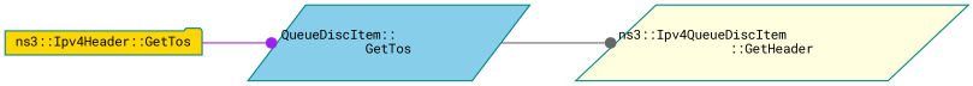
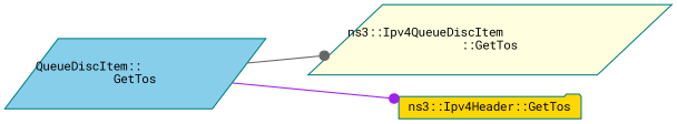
  digraph {
    fontname="Roboto Mono"
    rankdir=LR
    node [color=teal fontname="Roboto Mono" fontsize=10 shape=parallelogram style=filled]
    edge [arrowhead=dot fontname="Roboto Mono" fontsize=10 labelfontname=Helvetica labelfontsize=10 style=solid]
    n1 [fillcolor=skyblue fontcolor=black height=0.2 label="QueueDiscItem::\lGetTos" width=0.4]
-   n2 [fillcolor=lightyellow height=0.2 label="ns3::Ipv4QueueDiscItem\l::GetHeader" width=0.4]
+   n2 [fillcolor=lightyellow height=0.2 label="ns3::Ipv4QueueDiscItem\l::GetTos" width=0.4]
    n3 [fillcolor=gold height=0.2 label="ns3::Ipv4Header::GetTos" shape=folder width=0.4]
    n1 -> n2 [color=gray40]
-   n3 -> n1 [color=purple]
+   n1 -> n3 [color=purple]
  }
